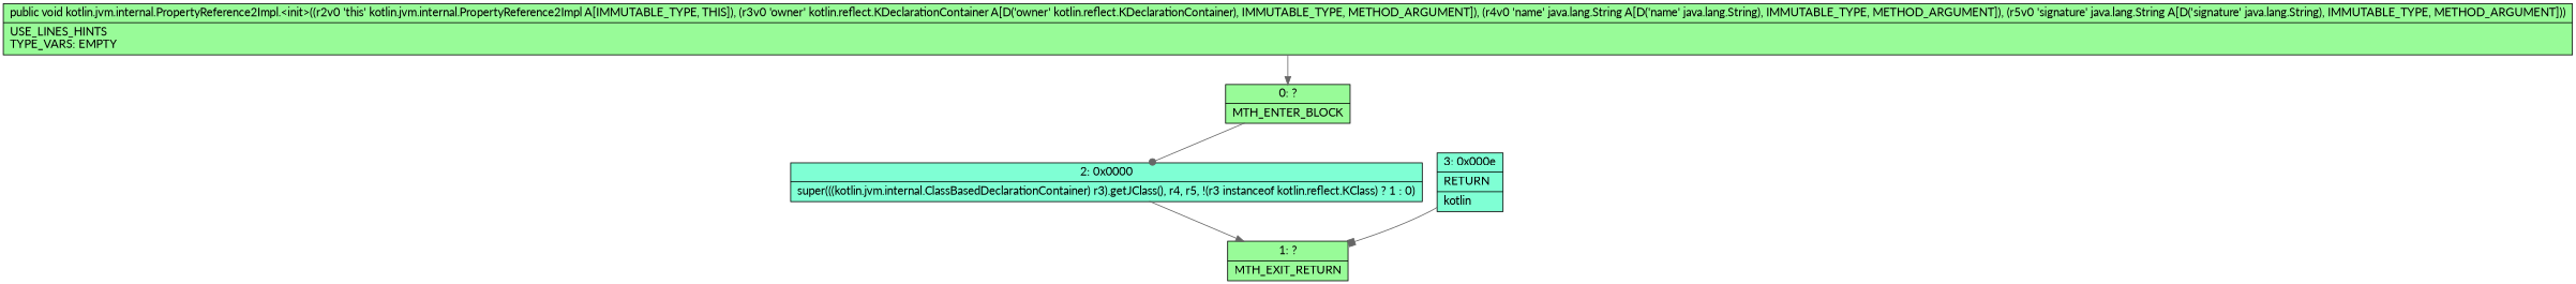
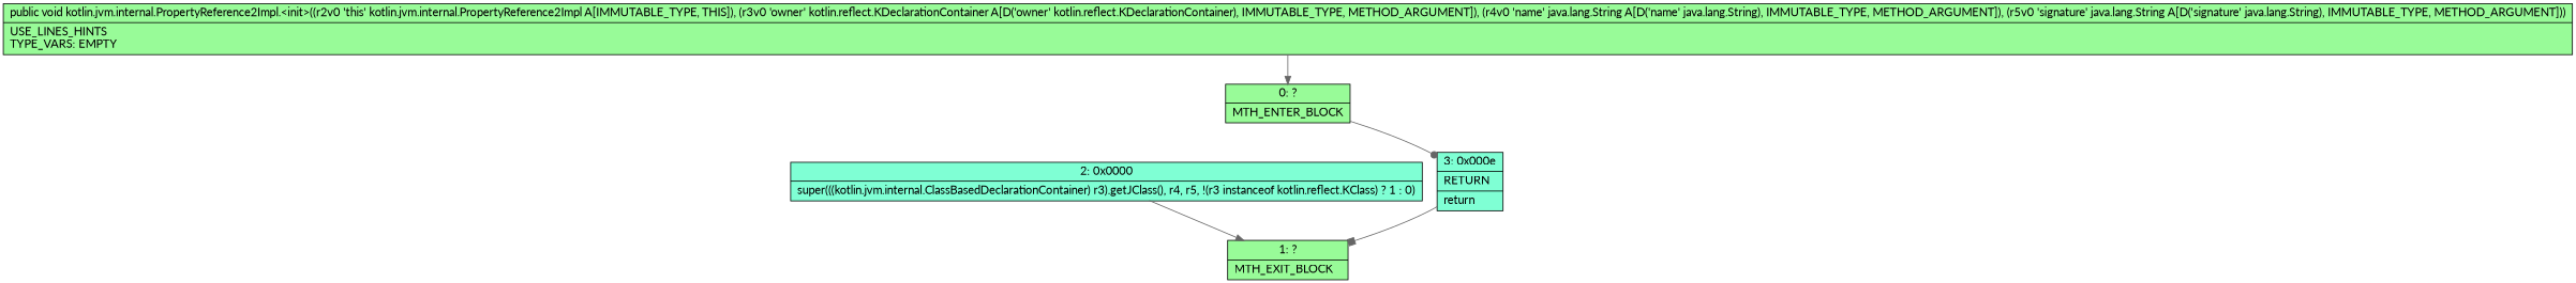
  digraph {
    fontname=Lato
    node [fillcolor=palegreen fontname=Lato shape=record style=filled]
    edge [arrowhead=normal color=gray40 fontname=Lato]
    n1 [label="{0\:\ ?|MTH_ENTER_BLOCK\l}"]
    n2 [fillcolor=aquamarine label="{2\:\ 0x0000|super(((kotlin.jvm.internal.ClassBasedDeclarationContainer) r3).getJClass(), r4, r5, !(r3 instanceof kotlin.reflect.KClass) ? 1 : 0)\l}"]
-   n3 [label="{1\:\ ?|MTH_EXIT_RETURN\l}"]
-   n4 [fillcolor=aquamarine label="{3\:\ 0x000e|RETURN\l|kotlin\l}"]
+   n3 [label="{1\:\ ?|MTH_EXIT_BLOCK\l}"]
+   n4 [fillcolor=aquamarine label="{3\:\ 0x000e|RETURN\l|return\l}"]
    n5 [label="{public void kotlin.jvm.internal.PropertyReference2Impl.\<init\>((r2v0 'this' kotlin.jvm.internal.PropertyReference2Impl A[IMMUTABLE_TYPE, THIS]), (r3v0 'owner' kotlin.reflect.KDeclarationContainer A[D('owner' kotlin.reflect.KDeclarationContainer), IMMUTABLE_TYPE, METHOD_ARGUMENT]), (r4v0 'name' java.lang.String A[D('name' java.lang.String), IMMUTABLE_TYPE, METHOD_ARGUMENT]), (r5v0 'signature' java.lang.String A[D('signature' java.lang.String), IMMUTABLE_TYPE, METHOD_ARGUMENT]))  | USE_LINES_HINTS\lTYPE_VARS: EMPTY\l}"]
-   n1 -> n2 [arrowhead=dot]
+   n1 -> n4 [arrowhead=dot]
    n2 -> n3
    n4 -> n3 [arrowhead=box]
    n5 -> n1
  }
